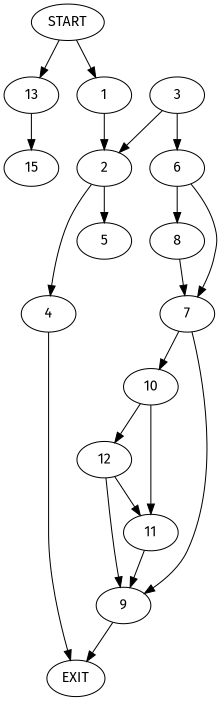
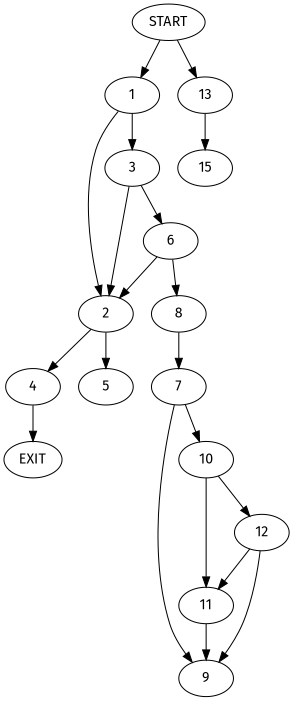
  digraph {
    fontname="Fira Sans"
    node [fontname="Fira Sans"]
    edge [fontname="Fira Sans"]
    n1 [label=START]
    1
    13
    2
    3
    15
    n7 [label=EXIT]
    4
    5
    6
    8
    7
    9
    10
    11
    12
    n1 -> 1
    n1 -> 13
    1 -> 2
+   1 -> 3
    13 -> 15
    2 -> 4
    2 -> 5
    3 -> 2
    3 -> 6
    4 -> n7
-   6 -> 7
+   6 -> 2
    6 -> 8
    8 -> 7
    7 -> 9
    7 -> 10
-   9 -> n7
    10 -> 11
    10 -> 12
    11 -> 9
    12 -> 9
    12 -> 11
  }
